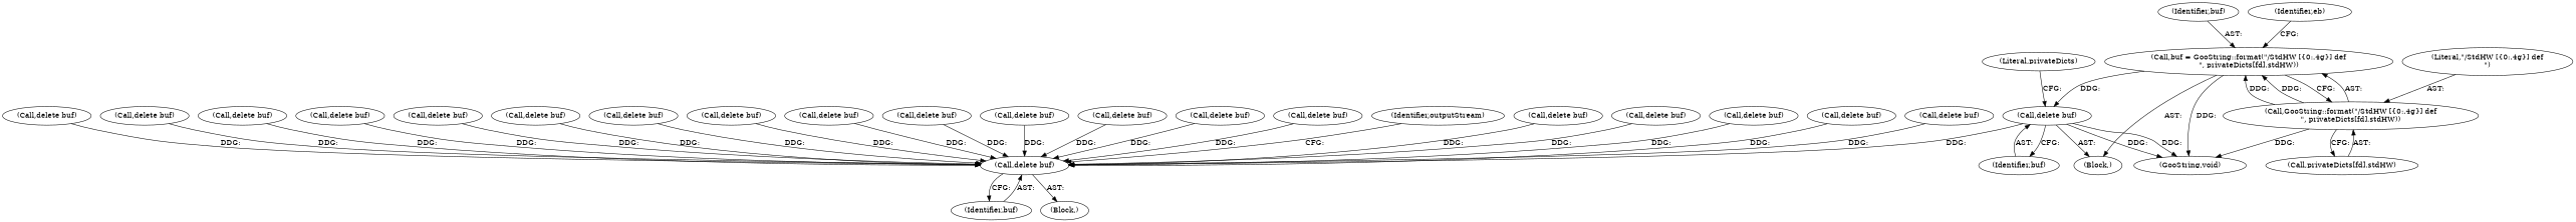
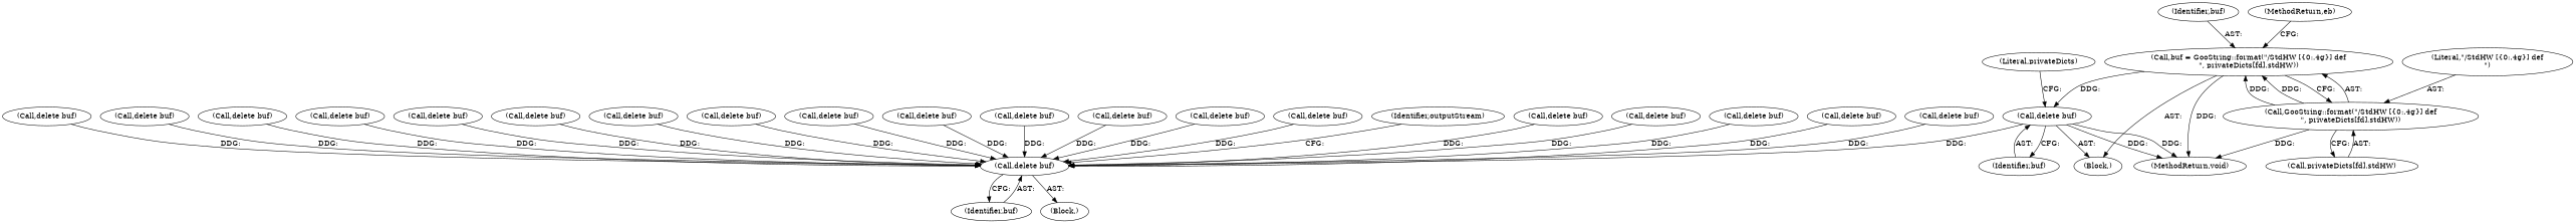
  digraph {
    n1 [label="(Call,delete buf)"]
    n2 [label="(Call,delete buf)"]
    n3 [label="(Block,)"]
    n4 [label="(Identifier,buf)"]
-   n5 [label="(GooString,void)"]
+   n5 [label="(MethodReturn,void)"]
    n6 [label="(Identifier,buf)"]
    n7 [label="(Block,)"]
    n8 [label="(Call,buf = GooString::format(\"/StdHW [{0:.4g}] def\n\", privateDicts[fd].stdHW))"]
    n9 [label="(Call,GooString::format(\"/StdHW [{0:.4g}] def\n\", privateDicts[fd].stdHW))"]
    n10 [label="(Call,privateDicts[fd].stdHW)"]
    n11 [label="(Call,delete buf)"]
    n12 [label="(Call,delete buf)"]
    n13 [label="(Call,delete buf)"]
    n14 [label="(Call,delete buf)"]
    n15 [label="(Literal,privateDicts)"]
    n16 [label="(Call,delete buf)"]
    n17 [label="(Call,delete buf)"]
    n18 [label="(Call,delete buf)"]
    n19 [label="(Call,delete buf)"]
    n20 [label="(Literal,\"/StdHW [{0:.4g}] def\n\")"]
    n21 [label="(Call,delete buf)"]
    n22 [label="(Identifier,buf)"]
    n23 [label="(Call,delete buf)"]
    n24 [label="(Call,delete buf)"]
    n25 [label="(Call,delete buf)"]
    n26 [label="(Call,delete buf)"]
    n27 [label="(Call,delete buf)"]
    n28 [label="(Identifier,outputStream)"]
    n29 [label="(Call,delete buf)"]
    n30 [label="(Call,delete buf)"]
    n31 [label="(Call,delete buf)"]
    n32 [label="(Call,delete buf)"]
-   n33 [label="(Identifier,eb)"]
+   n33 [label="(MethodReturn,eb)"]
    n34 [label="(Call,delete buf)"]
    n1 -> n2 [label="DDG: "]
    n1 -> n3 [label="AST: "]
    n1 -> n4 [label="CFG: "]
    n1 -> n5 [label="DDG: "]
    n1 -> n5 [label="DDG: "]
    n2 -> n6 [label="CFG: "]
    n2 -> n7 [label="AST: "]
    n4 -> n1 [label="AST: "]
    n6 -> n2 [label="AST: "]
    n8 -> n1 [label="DDG: "]
    n8 -> n3 [label="AST: "]
    n8 -> n5 [label="DDG: "]
    n8 -> n9 [label="CFG: "]
    n9 -> n5 [label="DDG: "]
    n9 -> n8 [label="AST: "]
    n9 -> n8 [label="DDG: "]
    n9 -> n8 [label="DDG: "]
    n9 -> n10 [label="CFG: "]
    n10 -> n9 [label="AST: "]
    n11 -> n2 [label="DDG: "]
    n12 -> n2 [label="DDG: "]
    n13 -> n2 [label="DDG: "]
    n14 -> n2 [label="DDG: "]
    n15 -> n1 [label="CFG: "]
    n16 -> n2 [label="DDG: "]
    n17 -> n2 [label="DDG: "]
    n18 -> n2 [label="DDG: "]
    n19 -> n2 [label="DDG: "]
    n20 -> n9 [label="AST: "]
    n21 -> n2 [label="DDG: "]
    n22 -> n8 [label="AST: "]
    n23 -> n2 [label="DDG: "]
    n24 -> n2 [label="DDG: "]
    n25 -> n2 [label="DDG: "]
    n26 -> n2 [label="DDG: "]
    n27 -> n2 [label="DDG: "]
    n28 -> n2 [label="CFG: "]
    n29 -> n2 [label="DDG: "]
    n30 -> n2 [label="DDG: "]
    n31 -> n2 [label="DDG: "]
    n32 -> n2 [label="DDG: "]
    n33 -> n8 [label="CFG: "]
    n34 -> n2 [label="DDG: "]
  }
